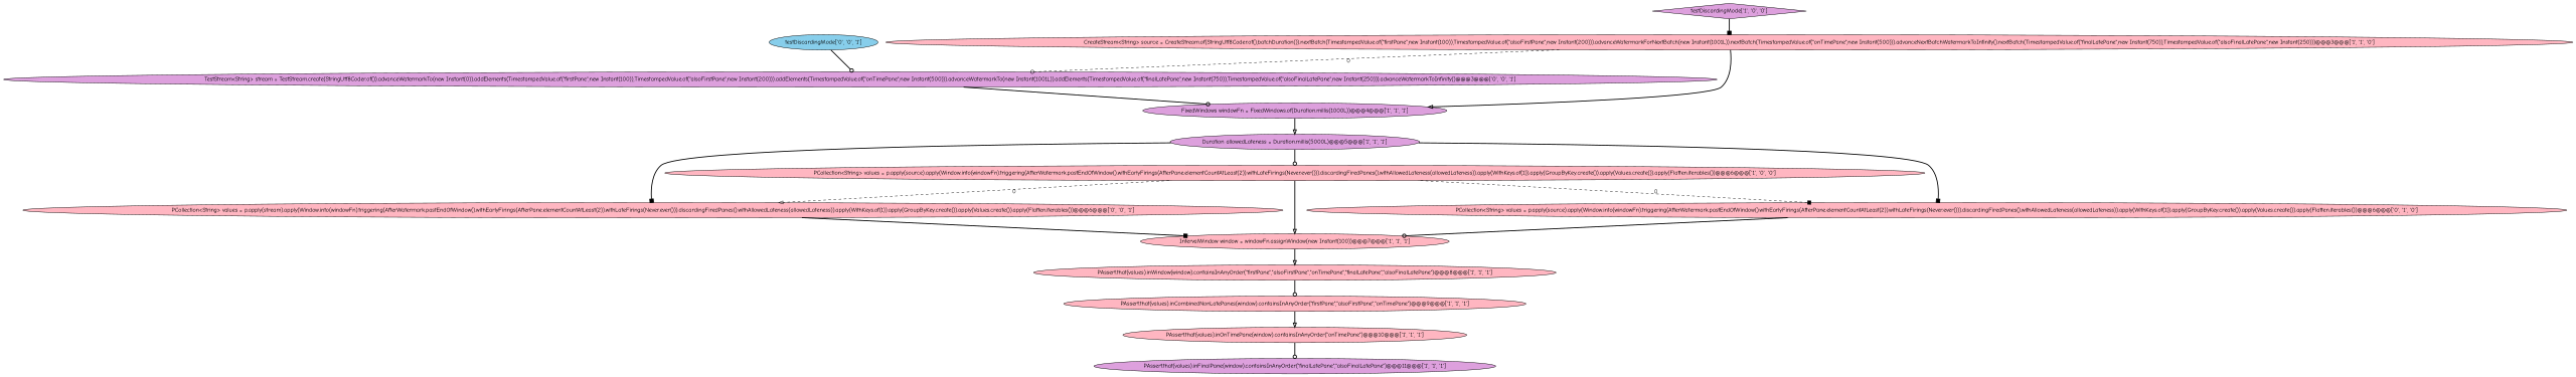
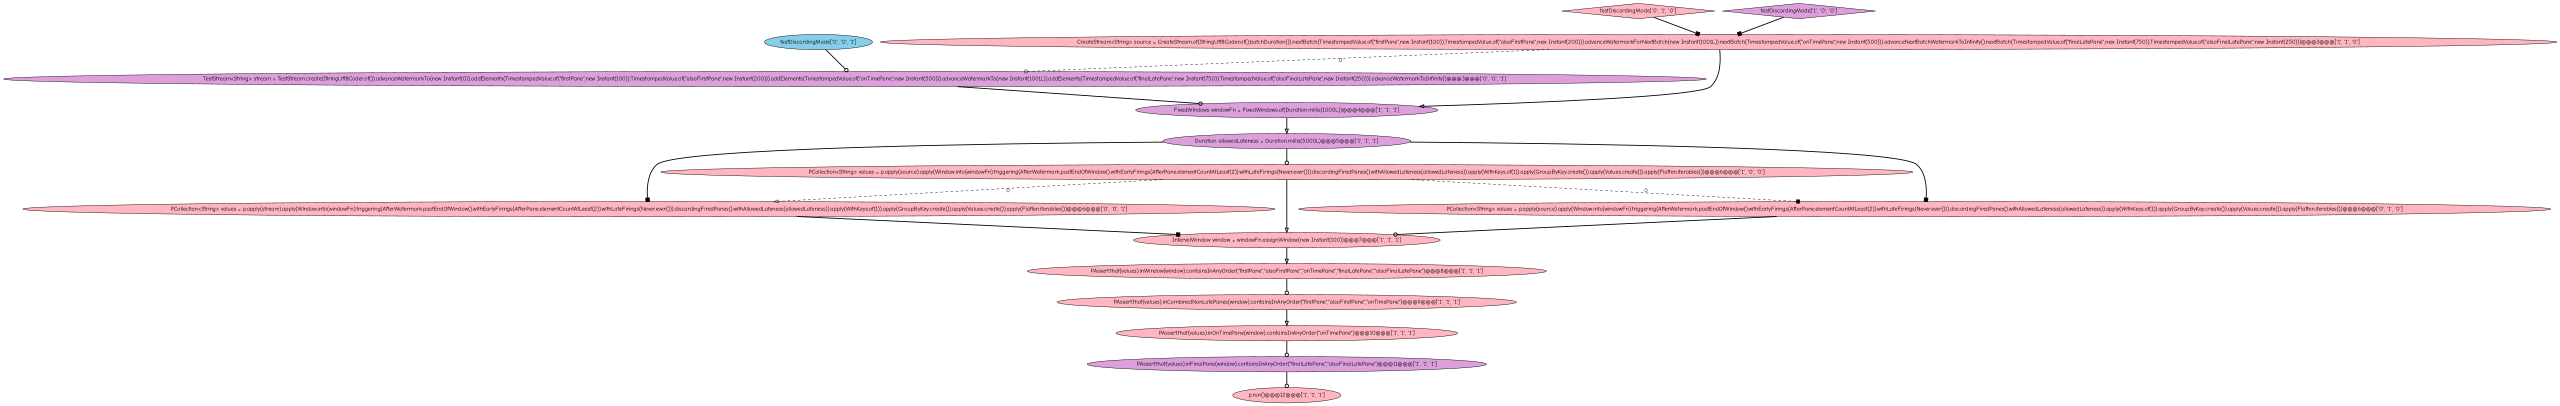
  digraph {
    fontname="Comic Neue"
    node [fillcolor=lightpink fontname="Comic Neue" shape=ellipse style=filled]
    edge [arrowhead=odot fontname="Comic Neue" style=bold]
    n1 [fillcolor=plum label="Duration allowedLateness = Duration.millis(5000L)@@@5@@@['1', '1', '1']"]
    n2 [label="PCollection<String> values = p.apply(stream).apply(Window.into(windowFn).triggering(AfterWatermark.pastEndOfWindow().withEarlyFirings(AfterPane.elementCountAtLeast(2)).withLateFirings(Never.ever())).discardingFiredPanes().withAllowedLateness(allowedLateness)).apply(WithKeys.of(1)).apply(GroupByKey.create()).apply(Values.create()).apply(Flatten.iterables())@@@6@@@['0', '0', '1']"]
    n3 [label="PCollection<String> values = p.apply(source).apply(Window.into(windowFn).triggering(AfterWatermark.pastEndOfWindow().withEarlyFirings(AfterPane.elementCountAtLeast(2)).withLateFirings(Never.ever())).discardingFiredPanes().withAllowedLateness(allowedLateness)).apply(WithKeys.of(1)).apply(GroupByKey.create()).apply(Values.create()).apply(Flatten.iterables())@@@6@@@['1', '0', '0']"]
    n4 [label="PCollection<String> values = p.apply(source).apply(Window.into(windowFn).triggering(AfterWatermark.pastEndOfWindow().withEarlyFirings(AfterPane.elementCountAtLeast(2)).withLateFirings(Never.ever())).discardingFiredPanes().withAllowedLateness(allowedLateness)).apply(WithKeys.of(1)).apply(GroupByKey.create()).apply(Values.create()).apply(Flatten.iterables())@@@6@@@['0', '1', '0']"]
    n5 [label="IntervalWindow window = windowFn.assignWindow(new Instant(100))@@@7@@@['1', '1', '1']"]
    n6 [label="PAssert.that(values).inWindow(window).containsInAnyOrder(\"firstPane\",\"alsoFirstPane\",\"onTimePane\",\"finalLatePane\",\"alsoFinalLatePane\")@@@8@@@['1', '1', '1']"]
    n7 [label="PAssert.that(values).inCombinedNonLatePanes(window).containsInAnyOrder(\"firstPane\",\"alsoFirstPane\",\"onTimePane\")@@@9@@@['1', '1', '1']"]
    n8 [label="CreateStream<String> source = CreateStream.of(StringUtf8Coder.of(),batchDuration()).nextBatch(TimestampedValue.of(\"firstPane\",new Instant(100)),TimestampedValue.of(\"alsoFirstPane\",new Instant(200))).advanceWatermarkForNextBatch(new Instant(1001L)).nextBatch(TimestampedValue.of(\"onTimePane\",new Instant(500))).advanceNextBatchWatermarkToInfinity().nextBatch(TimestampedValue.of(\"finalLatePane\",new Instant(750)),TimestampedValue.of(\"alsoFinalLatePane\",new Instant(250)))@@@3@@@['1', '1', '0']"]
    n9 [fillcolor=plum label="TestStream<String> stream = TestStream.create(StringUtf8Coder.of()).advanceWatermarkTo(new Instant(0)).addElements(TimestampedValue.of(\"firstPane\",new Instant(100)),TimestampedValue.of(\"alsoFirstPane\",new Instant(200))).addElements(TimestampedValue.of(\"onTimePane\",new Instant(500))).advanceWatermarkTo(new Instant(1001L)).addElements(TimestampedValue.of(\"finalLatePane\",new Instant(750)),TimestampedValue.of(\"alsoFinalLatePane\",new Instant(250))).advanceWatermarkToInfinity()@@@3@@@['0', '0', '1']"]
    n10 [fillcolor=plum label="FixedWindows windowFn = FixedWindows.of(Duration.millis(1000L))@@@4@@@['1', '1', '1']"]
+   n11 [label="testDiscardingMode['0', '1', '0']" shape=diamond]
    n12 [fillcolor=skyblue label="testDiscardingMode['0', '0', '1']"]
    n13 [label="PAssert.that(values).inOnTimePane(window).containsInAnyOrder(\"onTimePane\")@@@10@@@['1', '1', '1']"]
    n14 [fillcolor=plum label="PAssert.that(values).inFinalPane(window).containsInAnyOrder(\"finalLatePane\",\"alsoFinalLatePane\")@@@11@@@['1', '1', '1']"]
+   n15 [label="p.run()@@@12@@@['1', '1', '1']"]
    n16 [fillcolor=plum label="testDiscardingMode['1', '0', '0']" shape=diamond]
    n1 -> n2 [arrowhead=box]
    n1 -> n3
    n1 -> n4 [arrowhead=box]
    n2 -> n5 [arrowhead=box]
    n3 -> n2 [arrowhead=onormal label=0 style=dashed]
    n3 -> n4 [arrowhead=box label=0 style=dashed]
    n3 -> n5 [arrowhead=onormal]
    n4 -> n5
    n5 -> n6 [arrowhead=onormal]
    n6 -> n7
    n7 -> n13 [arrowhead=onormal]
    n8 -> n9 [label=0 style=dashed]
    n8 -> n10 [arrowhead=onormal]
    n9 -> n10
    n10 -> n1 [arrowhead=onormal]
+   n11 -> n8 [arrowhead=box]
    n12 -> n9
    n13 -> n14
+   n14 -> n15
    n16 -> n8 [arrowhead=box]
  }
